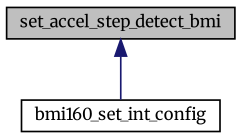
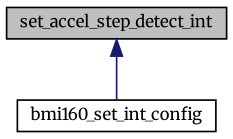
  digraph {
    rankdir=TB
    fontname=Merriweather
    node [color=black fontname=Merriweather fontsize=10 shape=record style=filled]
-   n1 [fillcolor=grey75 fontcolor=black height=0.2 label=set_accel_step_detect_bmi width=0.4]
+   n1 [fillcolor=grey75 fontcolor=black height=0.2 label=set_accel_step_detect_int width=0.4]
    n2 [fillcolor=white height=0.2 label=bmi160_set_int_config width=0.4]
    n1 -> n2 [color=midnightblue dir=back fontname=Merriweather fontsize=10 labelfontname=Helvetica labelfontsize=10 style=solid]
  }
